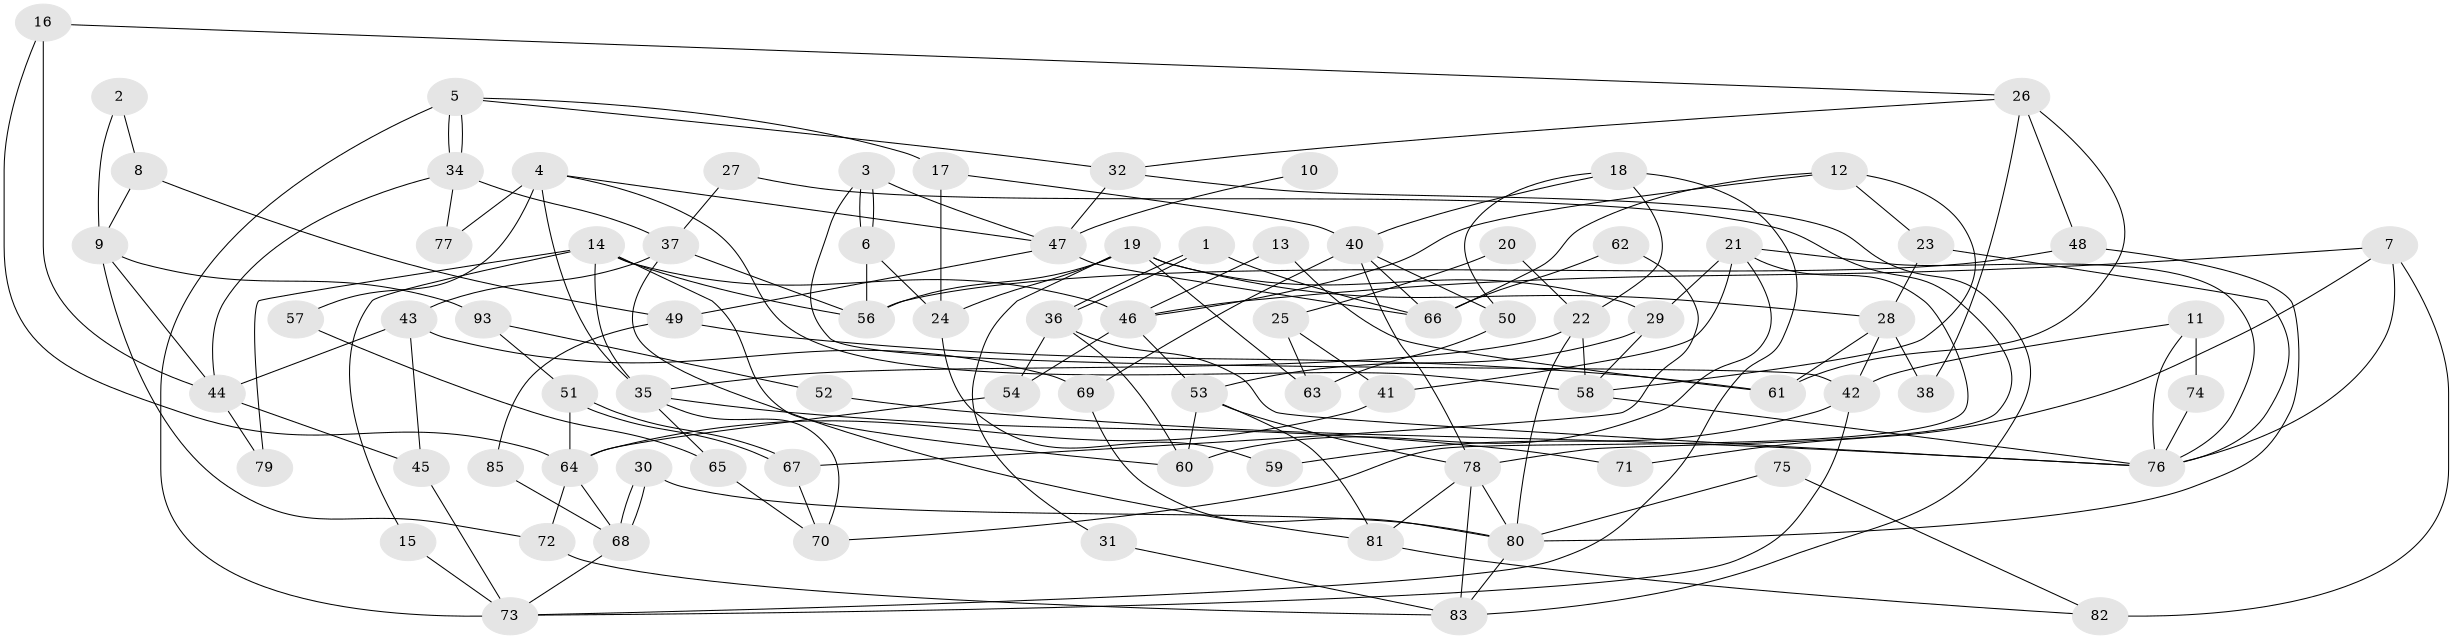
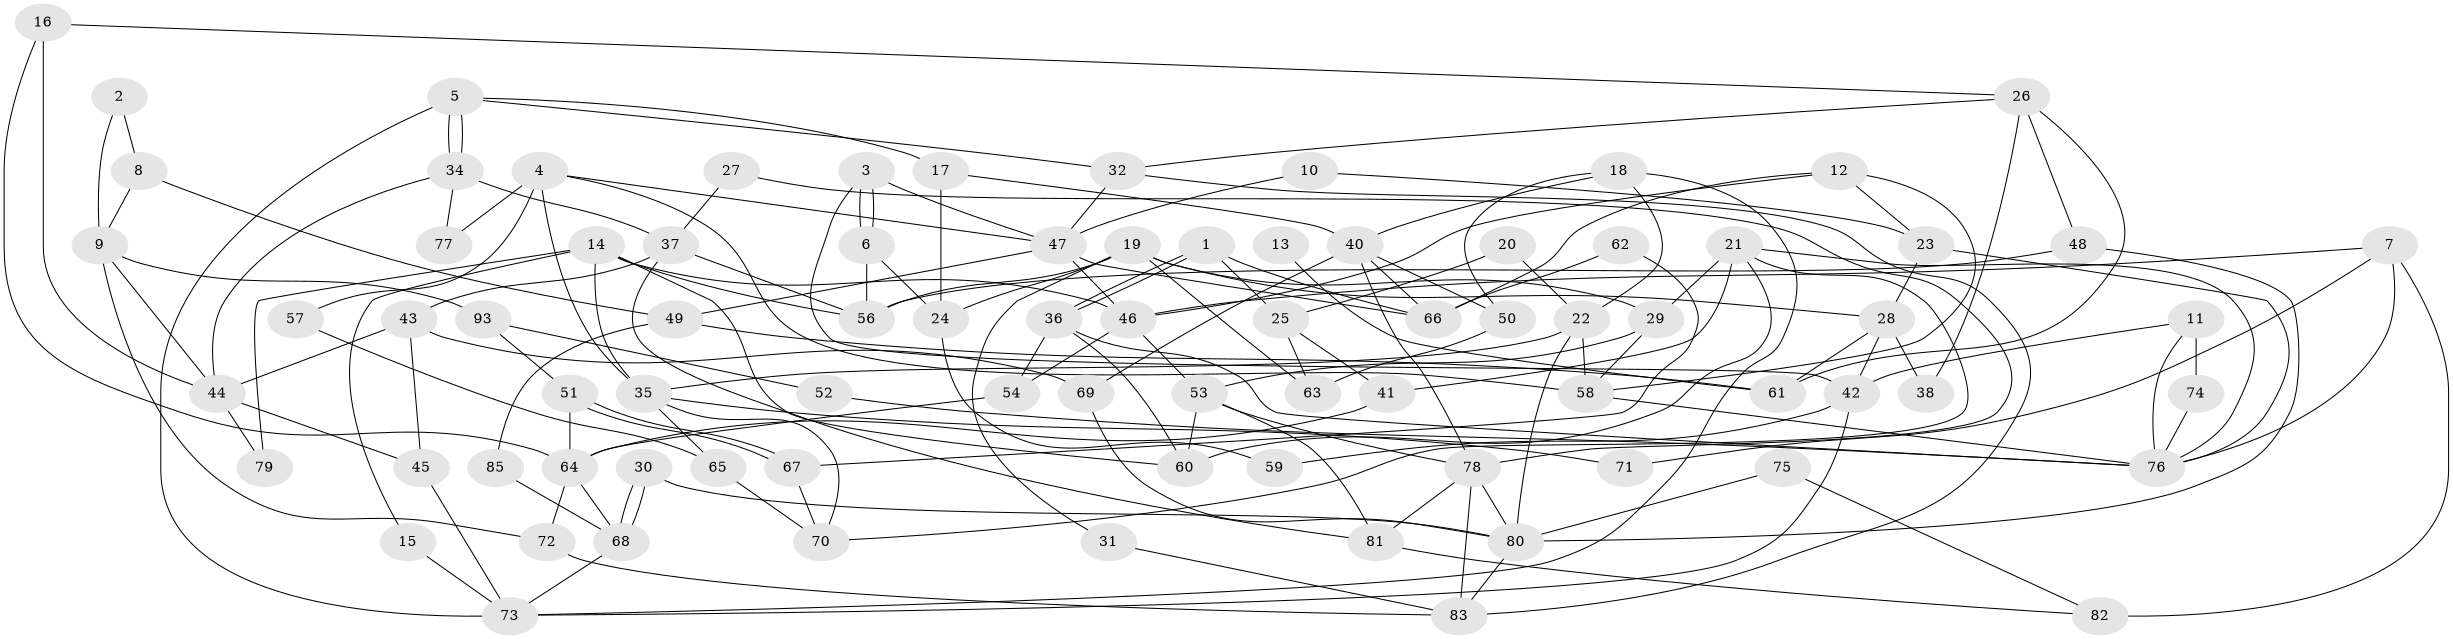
  graph {
    node [color=gray90 style=filled]
    1
    25
    36
    66
    63
    41
    76
    60
    54
    2
    8
    9
    49
    n14 [label=93]
    44
    72
    3
    6
    42
    47
    24
    56
    73
    59
    4
    35
    57
    58
    77
    71
    70
    65
    5
    17
    32
    34
    40
    83
    37
    7
    46
    82
    53
    61
    n45 [label=85]
    51
    52
    79
    45
    10
    23
    28
    11
    74
    12
    13
    78
    80
    81
    14
    15
    16
    26
    64
    38
    48
    68
    50
    69
    18
    22
    19
    29
    31
    20
    21
    27
    43
    30
    67
    62
    75
+   1 -- 25
    1 -- 36
    1 -- 36
    1 -- 66
    25 -- 63
    25 -- 41
    36 -- 76
    36 -- 60
    36 -- 54
    41 -- 64
    54 -- 64
    2 -- 8
    2 -- 9
    8 -- 9
    8 -- 49
    9 -- n14
    9 -- 44
    9 -- 72
    49 -- 61
    49 -- n45
    n14 -- 51
    n14 -- 52
    44 -- 79
    44 -- 45
    72 -- 83
    3 -- 6
    3 -- 6
    3 -- 42
    3 -- 47
    6 -- 24
    6 -- 56
    42 -- 73
    42 -- 59
    47 -- 66
    47 -- 49
    24 -- 59
    4 -- 47
    4 -- 35
    4 -- 57
    4 -- 58
    4 -- 77
    35 -- 71
    35 -- 70
    35 -- 65
    57 -- 65
    58 -- 76
    65 -- 70
    5 -- 73
    5 -- 17
    5 -- 32
    5 -- 34
    5 -- 34
    17 -- 24
    17 -- 40
    32 -- 47
    32 -- 83
    34 -- 44
    34 -- 77
    34 -- 37
    40 -- 66
    40 -- 78
    40 -- 50
    40 -- 69
    37 -- 56
    37 -- 81
    37 -- 43
    7 -- 76
    7 -- 71
    7 -- 46
    7 -- 82
    46 -- 54
    46 -- 53
    53 -- 60
    53 -- 78
    53 -- 81
    n45 -- 68
    51 -- 64
    51 -- 67
    51 -- 67
    52 -- 76
    45 -- 73
    10 -- 47
+   10 -- 23
    23 -- 76
    23 -- 28
    28 -- 42
    28 -- 61
    28 -- 38
    11 -- 76
    11 -- 42
    11 -- 74
    74 -- 76
    12 -- 66
    12 -- 58
    12 -- 46
    12 -- 23
-   13 -- 46
+   47 -- 46
    13 -- 61
    78 -- 83
    78 -- 80
    78 -- 81
    80 -- 83
    81 -- 82
    14 -- 60
    14 -- 56
    14 -- 35
    14 -- 46
    14 -- 79
    14 -- 15
    15 -- 73
    16 -- 44
    16 -- 26
    16 -- 64
    26 -- 32
    26 -- 61
    26 -- 38
    26 -- 48
    64 -- 72
    64 -- 68
    48 -- 56
    48 -- 80
    68 -- 73
    50 -- 63
    69 -- 80
    18 -- 73
    18 -- 40
    18 -- 50
    18 -- 22
    22 -- 35
    22 -- 58
    22 -- 80
    19 -- 63
    19 -- 24
    19 -- 56
    19 -- 28
    19 -- 29
    19 -- 31
    29 -- 58
    29 -- 53
    31 -- 83
    20 -- 25
    20 -- 22
    21 -- 41
    21 -- 76
    21 -- 60
    21 -- 70
    21 -- 29
    27 -- 37
    27 -- 78
    43 -- 44
    43 -- 45
    43 -- 69
    30 -- 80
    30 -- 68
    30 -- 68
    67 -- 70
    62 -- 66
    62 -- 67
    75 -- 82
    75 -- 80
  }
